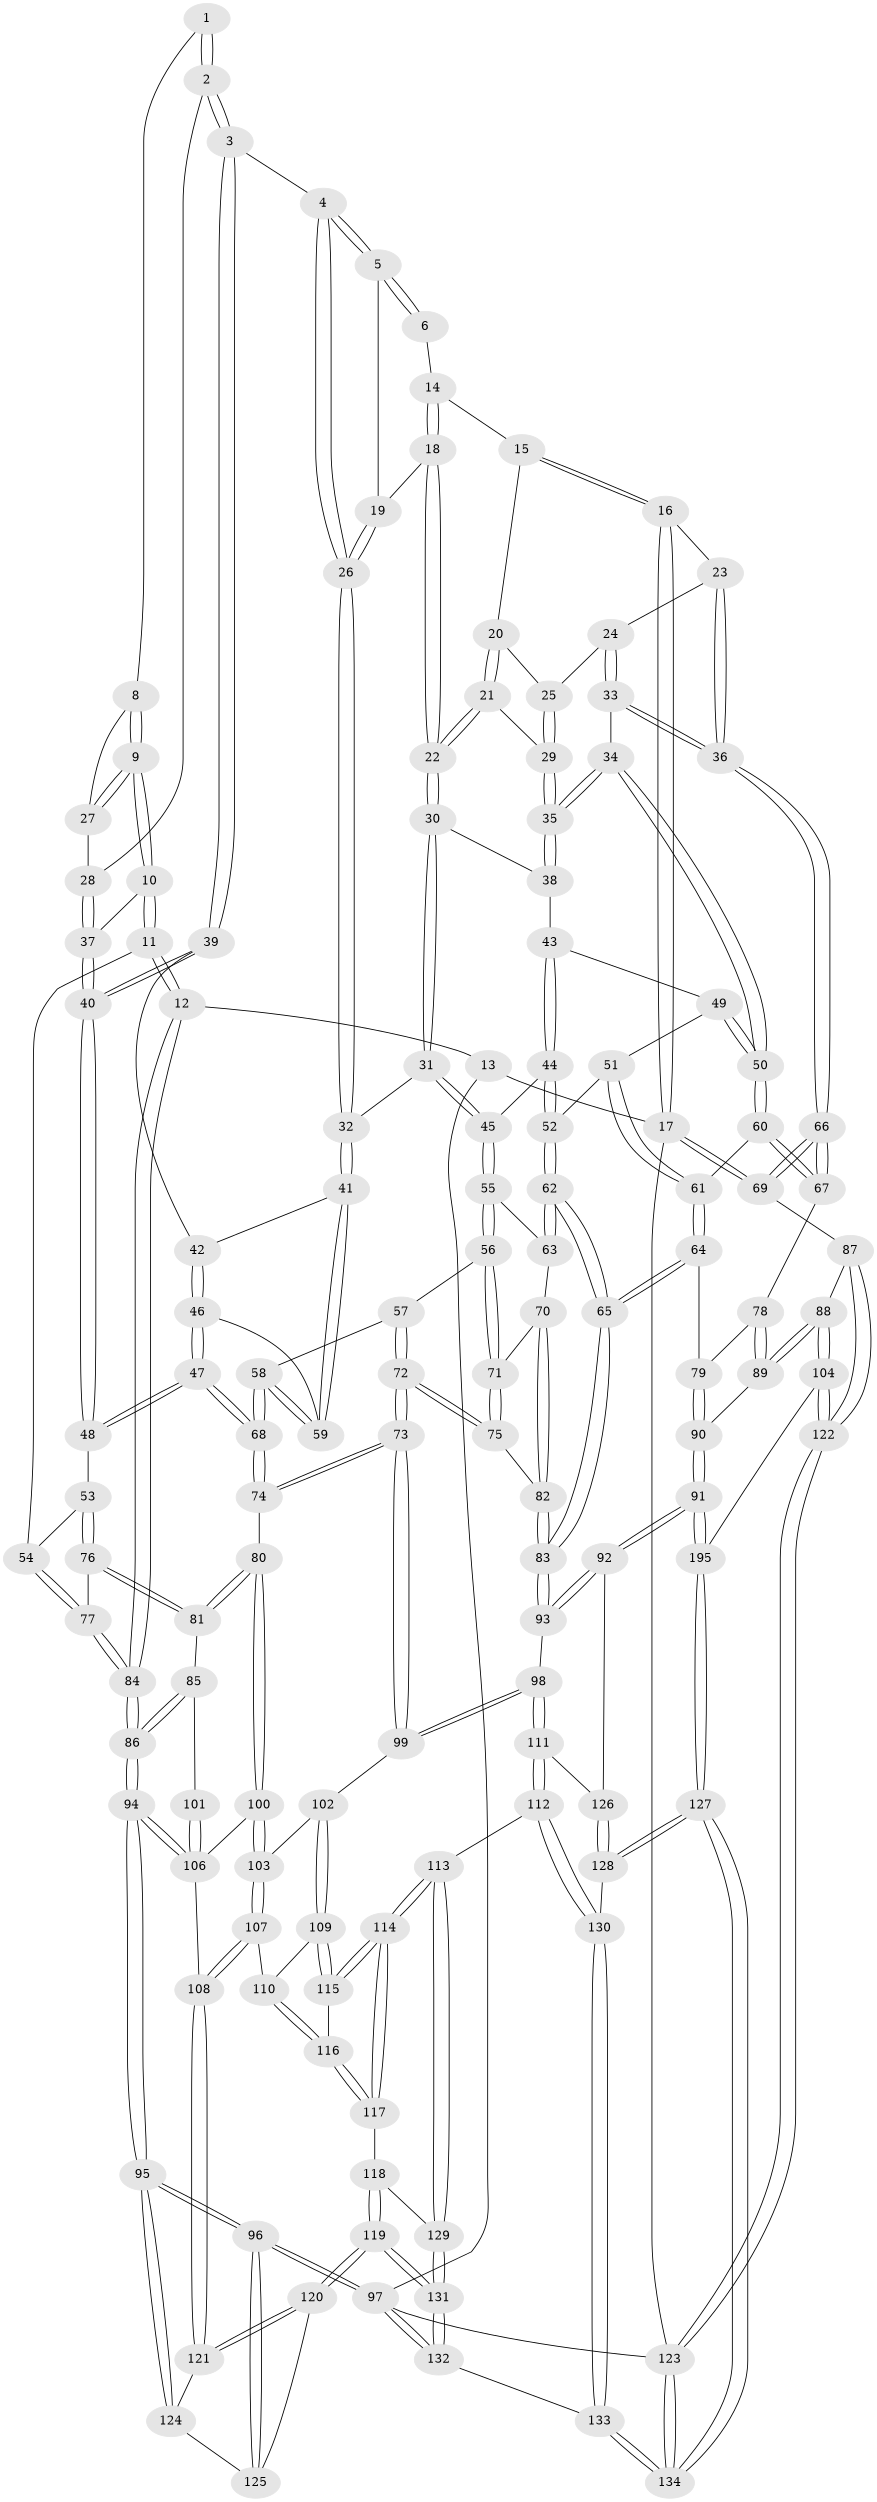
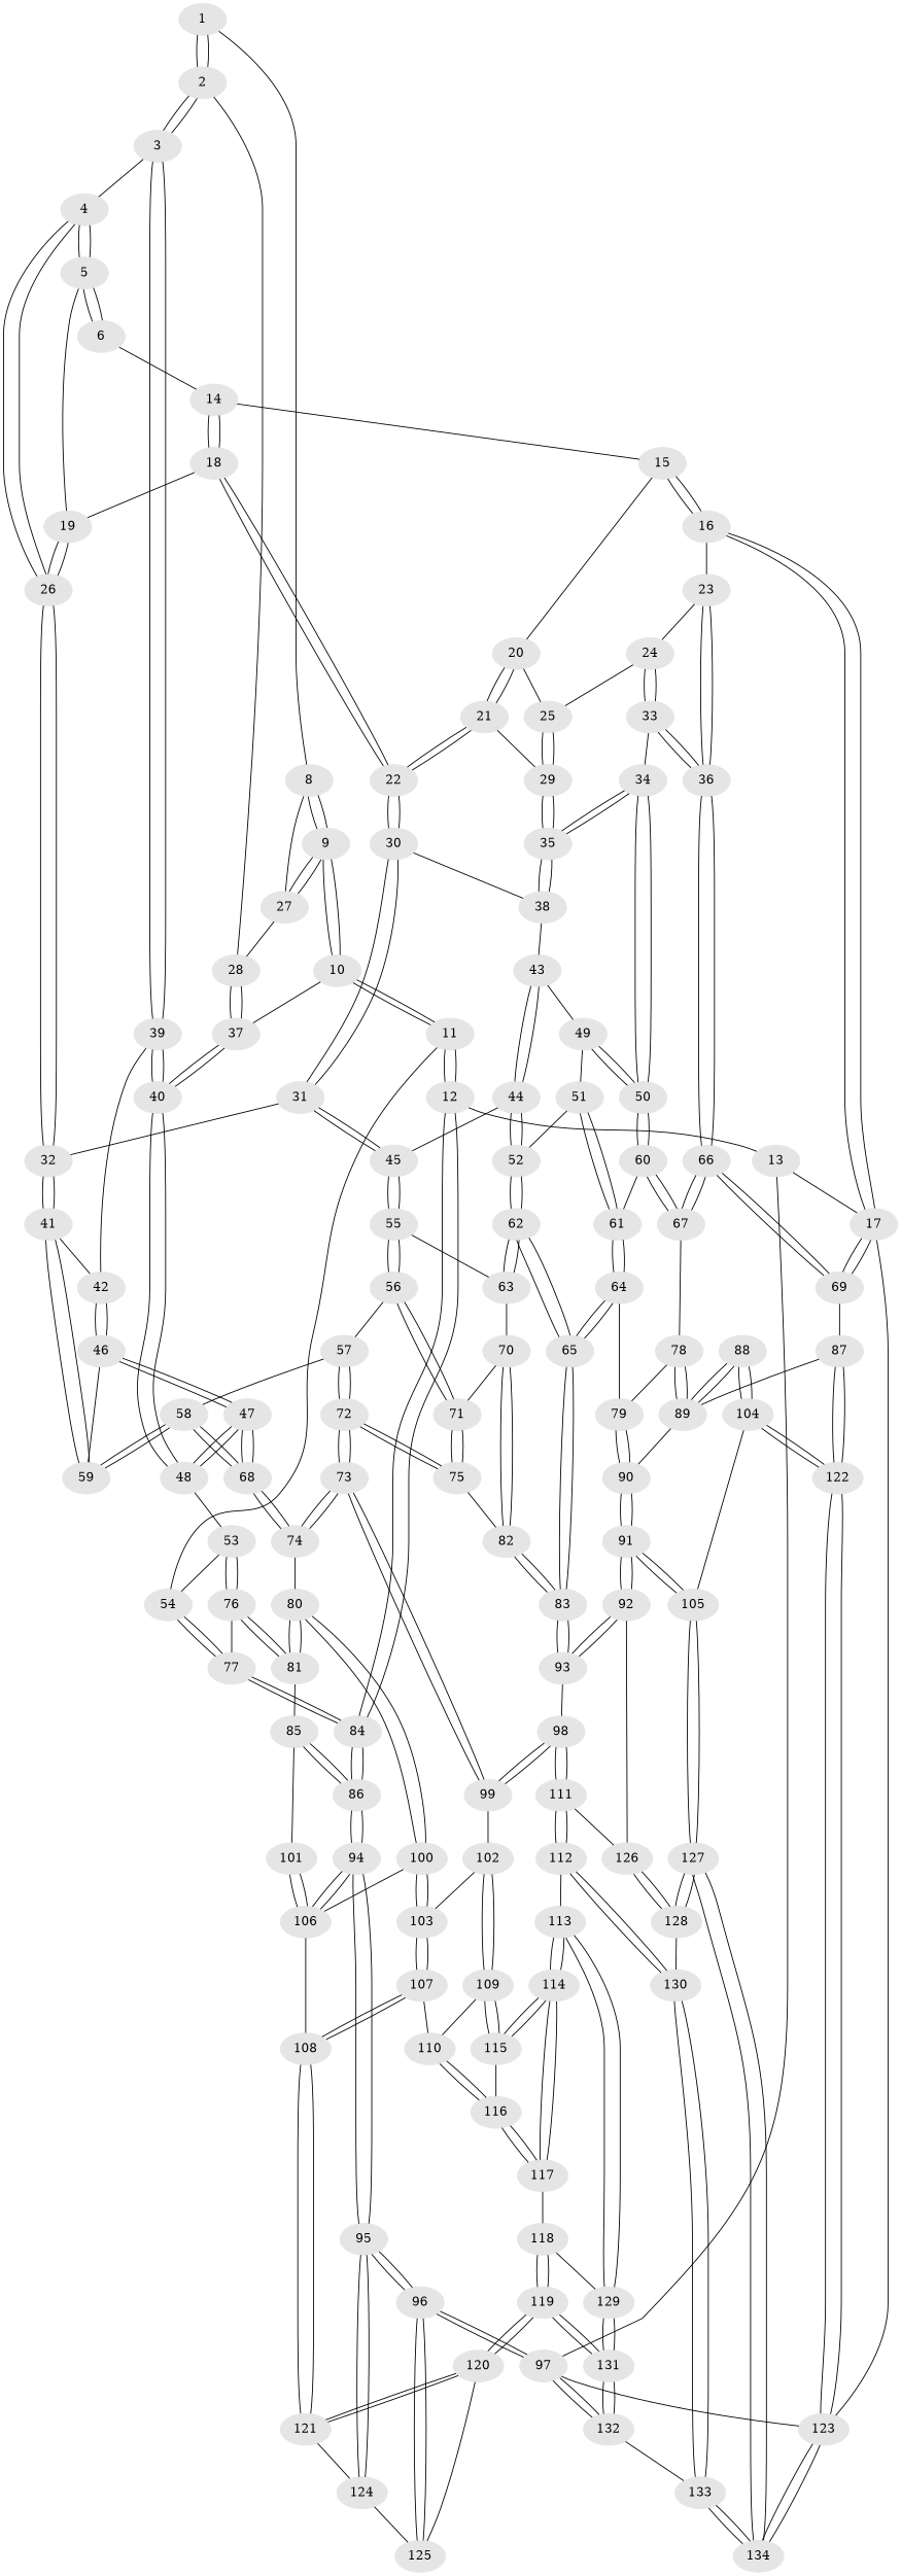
  graph {
    node [color=gray90 style=filled]
    1
    2
    8
    3
    28
    9
    27
    4
    39
    37
    5
    26
    40
    42
    6
    19
    32
    14
    15
    18
    13
    17
    97
    10
    11
    12
    54
    84
    77
    86
    69
    123
    132
    16
    20
    22
    23
    21
    25
    24
    36
    87
    134
    30
    29
    35
    31
    38
    33
    66
    34
    41
    45
    43
    55
    59
    50
    60
    67
    48
    44
    49
    46
    53
    47
    52
    51
    62
    56
    63
    68
    74
    76
    61
    64
    65
    81
    57
    71
    70
    58
    72
    75
    73
    78
    79
    83
    82
    90
    93
    89
    80
    88
    122
    99
    102
    100
    85
    91
    106
    103
    101
    98
    94
    95
    104
-   105 [label=195]
+   105
    92
    126
    127
    128
    111
    96
    124
    108
    125
    133
    112
    109
    107
    110
    115
    121
    116
    117
    113
    130
    114
    129
    131
    118
    119
    120
    1 -- 2
    1 -- 2
    1 -- 8
    2 -- 3
    2 -- 3
    2 -- 28
    8 -- 9
    8 -- 9
    8 -- 27
    3 -- 4
    3 -- 39
    3 -- 39
    28 -- 37
    28 -- 37
    9 -- 27
    9 -- 27
    9 -- 10
    9 -- 10
    27 -- 28
    4 -- 5
    4 -- 5
    4 -- 26
    4 -- 26
    39 -- 40
    39 -- 40
    39 -- 42
    37 -- 40
    37 -- 40
    5 -- 6
    5 -- 6
    5 -- 19
    26 -- 32
    26 -- 32
    40 -- 48
    40 -- 48
    42 -- 46
    42 -- 46
    6 -- 14
    19 -- 26
    19 -- 26
    32 -- 41
    32 -- 41
    14 -- 15
    14 -- 18
    14 -- 18
    15 -- 16
    15 -- 16
    15 -- 20
    18 -- 19
    18 -- 22
    18 -- 22
    13 -- 17
    13 -- 97
    17 -- 69
    17 -- 69
    17 -- 123
    97 -- 123
    97 -- 132
    97 -- 132
    10 -- 37
    10 -- 11
    10 -- 11
    11 -- 12
    11 -- 12
    11 -- 54
    12 -- 13
    12 -- 84
    12 -- 84
    54 -- 77
    54 -- 77
    84 -- 86
    84 -- 86
    77 -- 84
    77 -- 84
    86 -- 94
    86 -- 94
    69 -- 87
    123 -- 134
    123 -- 134
    132 -- 133
    16 -- 17
    16 -- 17
    16 -- 23
    20 -- 21
    20 -- 21
    20 -- 25
    22 -- 30
    22 -- 30
    23 -- 24
    23 -- 36
    23 -- 36
    21 -- 22
    21 -- 22
    21 -- 29
    25 -- 29
    25 -- 29
    24 -- 25
    24 -- 33
    24 -- 33
    36 -- 66
    36 -- 66
-   87 -- 88
+   87 -- 89
    87 -- 122
    87 -- 122
    30 -- 31
    30 -- 31
    30 -- 38
    29 -- 35
    29 -- 35
    35 -- 38
    35 -- 38
    31 -- 32
    31 -- 45
    31 -- 45
    38 -- 43
    33 -- 36
    33 -- 36
    33 -- 34
    66 -- 69
    66 -- 69
    66 -- 67
    66 -- 67
    34 -- 35
    34 -- 35
    34 -- 50
    34 -- 50
    41 -- 42
    41 -- 59
    41 -- 59
    45 -- 55
    45 -- 55
    43 -- 44
    43 -- 44
    43 -- 49
    55 -- 56
    55 -- 56
    55 -- 63
    50 -- 60
    50 -- 60
    60 -- 67
    60 -- 67
    60 -- 61
    67 -- 78
    48 -- 53
    44 -- 45
    44 -- 52
    44 -- 52
    49 -- 50
    49 -- 50
    49 -- 51
    46 -- 59
    46 -- 47
    46 -- 47
    53 -- 54
    53 -- 76
    53 -- 76
    47 -- 48
    47 -- 48
    47 -- 68
    47 -- 68
    52 -- 62
    52 -- 62
    51 -- 52
    51 -- 61
    51 -- 61
    62 -- 63
    62 -- 63
    62 -- 65
    62 -- 65
    56 -- 57
    56 -- 71
    56 -- 71
    63 -- 70
    68 -- 74
    68 -- 74
    74 -- 80
    76 -- 77
    76 -- 81
    76 -- 81
    61 -- 64
    61 -- 64
    64 -- 65
    64 -- 65
    64 -- 79
    65 -- 83
    65 -- 83
    81 -- 85
    57 -- 58
    57 -- 72
    57 -- 72
    71 -- 75
    71 -- 75
    70 -- 71
    70 -- 82
    70 -- 82
    58 -- 59
    58 -- 59
    58 -- 68
    58 -- 68
    72 -- 75
    72 -- 75
    72 -- 73
    72 -- 73
    75 -- 82
    73 -- 74
    73 -- 74
    73 -- 99
    73 -- 99
    78 -- 79
    78 -- 89
    78 -- 89
    79 -- 90
    79 -- 90
    83 -- 93
    83 -- 93
    82 -- 83
    82 -- 83
    90 -- 91
    90 -- 91
    93 -- 98
    89 -- 90
    80 -- 81
    80 -- 81
    80 -- 100
    80 -- 100
    88 -- 89
    88 -- 89
    88 -- 104
    88 -- 104
    122 -- 123
    122 -- 123
    99 -- 102
    102 -- 103
    102 -- 109
    102 -- 109
    100 -- 106
    100 -- 103
    100 -- 103
    85 -- 86
    85 -- 86
    85 -- 101
    91 -- 105
    91 -- 105
    91 -- 92
    91 -- 92
    106 -- 108
    103 -- 107
    103 -- 107
    101 -- 106
    101 -- 106
    98 -- 99
    98 -- 99
    98 -- 111
    98 -- 111
    94 -- 106
    94 -- 106
    94 -- 95
    94 -- 95
    95 -- 96
    95 -- 96
    95 -- 124
    95 -- 124
    104 -- 122
    104 -- 122
    104 -- 105
    105 -- 127
    105 -- 127
    92 -- 93
    92 -- 93
    92 -- 126
    126 -- 128
    126 -- 128
    127 -- 134
    127 -- 134
    127 -- 128
    127 -- 128
    128 -- 130
    111 -- 126
    111 -- 112
    111 -- 112
    96 -- 97
    96 -- 97
    96 -- 125
    96 -- 125
    124 -- 125
    108 -- 121
    108 -- 121
    133 -- 134
    133 -- 134
    112 -- 113
    112 -- 130
    112 -- 130
    109 -- 110
    109 -- 115
    109 -- 115
    107 -- 108
    107 -- 108
    107 -- 110
    110 -- 116
    110 -- 116
    115 -- 116
    121 -- 124
    116 -- 117
    116 -- 117
    117 -- 118
    113 -- 114
    113 -- 114
    113 -- 129
    113 -- 129
    130 -- 133
    130 -- 133
    114 -- 115
    114 -- 115
    114 -- 117
    114 -- 117
    129 -- 131
    129 -- 131
    131 -- 132
    131 -- 132
    118 -- 129
    118 -- 119
    118 -- 119
    119 -- 131
    119 -- 131
    119 -- 120
    119 -- 120
    120 -- 125
    120 -- 121
    120 -- 121
  }
